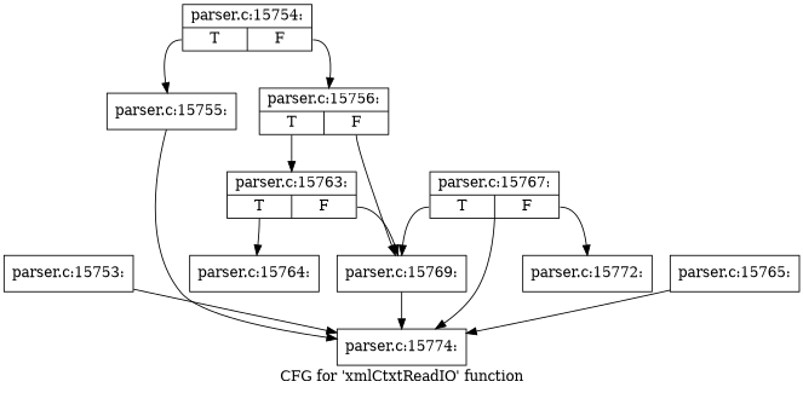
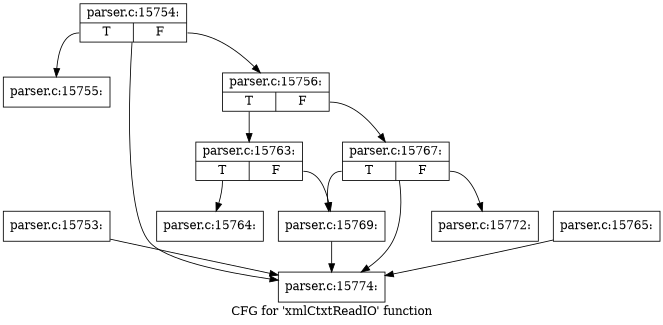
  digraph {
    label="CFG for 'xmlCtxtReadIO' function"
    node [shape=record]
    n1 [label="{parser.c:15753:}"]
    n2 [label="{parser.c:15774:}"]
    n3 [label="{parser.c:15754:|{<s0>T|<s1>F}}"]
    n4 [label="{parser.c:15755:}"]
    n5 [label="{parser.c:15756:|{<s0>T|<s1>F}}"]
    n6 [label="{parser.c:15763:|{<s0>T|<s1>F}}"]
    n7 [label="{parser.c:15767:|{<s0>T|<s1>F}}"]
    n8 [label="{parser.c:15764:}"]
    n9 [label="{parser.c:15769:}"]
    n10 [label="{parser.c:15772:}"]
    n11 [label="{parser.c:15765:}"]
    n1 -> n2
    n3 -> n4 [tailport=s0]
    n3 -> n5 [tailport=s1]
-   n4 -> n2
+   n3 -> n2
    n5 -> n6 [tailport=s0]
-   n5 -> n9 [tailport=s1]
+   n5 -> n7 [tailport=s1]
    n6 -> n8 [tailport=s0]
    n6 -> n9 [tailport=s1]
    n7 -> n2
    n7 -> n9 [tailport=s0]
    n7 -> n10 [tailport=s1]
    n9 -> n2
    n11 -> n2
  }
